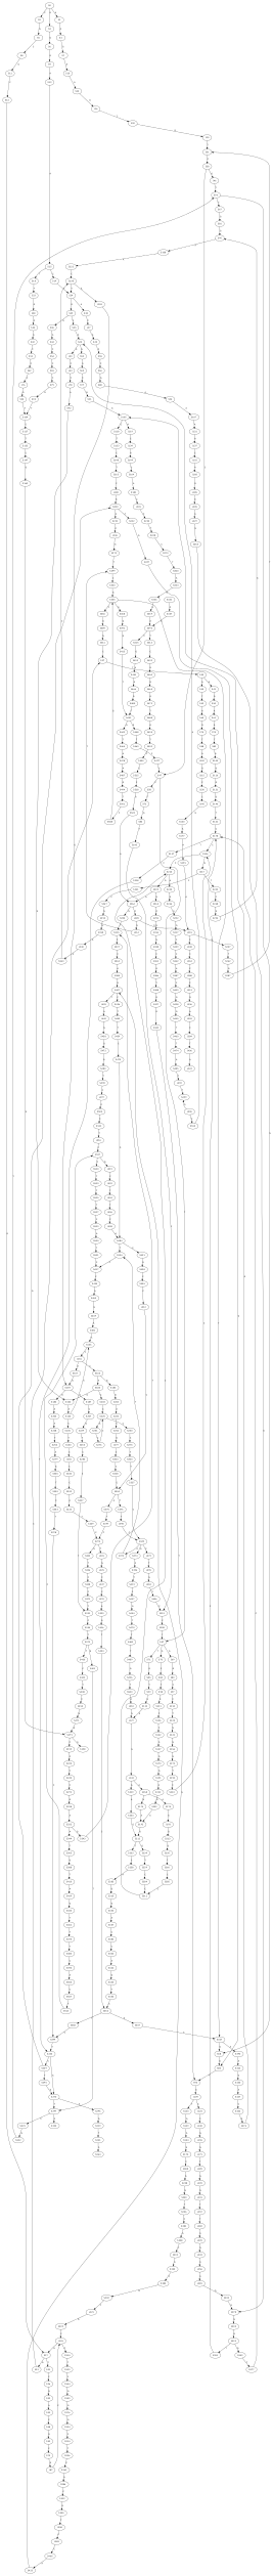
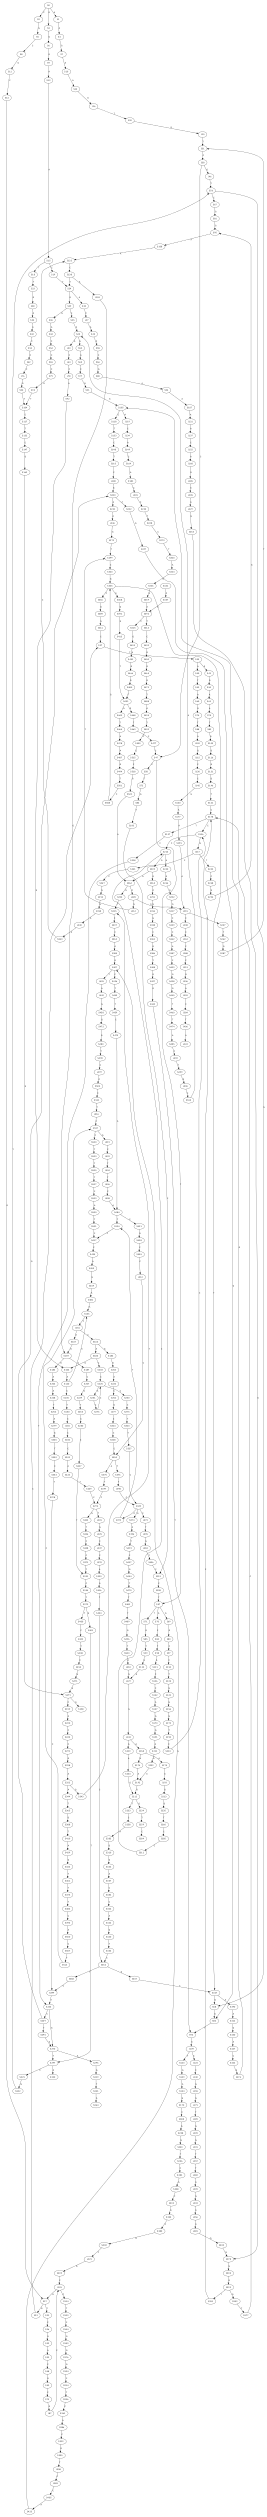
  strict digraph {
    fontname="IBM Plex Sans"
    node [fontname="IBM Plex Sans"]
    edge [fontname="IBM Plex Sans"]
    S0
    S1
    S2
    S3
    S4
    S5
    S6
    S7
    S8
    S9
    S10
    S11
    S12
    S13
    S14
    S15
    S16
    S17
    S18
    S19
    S20
    S21
    S22
    S23
    S24
    S25
    S26
    S27
    S28
    S29
    S30
    S31
    S32
    S33
    S34
    S35
    S36
    S37
    S38
    S39
    S40
    S41
    S42
    S43
    S44
    S45
    S46
    S47
    S48
    S49
    S50
    S51
    S52
    S53
    S54
    S55
    S56
    S57
    S58
    S59
    S60
    S61
    S62
    S63
    S64
    S65
    S66
    S67
    S68
    S69
    S70
    S71
    S72
    S73
    S74
    S75
    S76
    S77
    S78
    S79
    S80
    S81
    S82
    S83
    S84
    S85
    S86
    S87
    S88
    S89
    S90
    S91
    S92
    S93
    S94
    S95
    S96
    S97
    S98
    S99
    S100
    S101
    S102
    S103
    S104
    S105
    S106
    S107
    S108
    S109
    S110
    S111
    S112
    S113
    S114
    S115
    S116
    S117
    S118
    S119
    S120
    S121
    S122
    S123
    S124
    S125
    S126
    S127
    S128
    S129
    S130
    S131
    S132
    S133
    S134
    S135
    S136
    S137
    S138
    S139
    S140
    S141
    S142
    S143
    S144
    S145
    S146
    S147
    S148
    S149
    S150
    S151
    S152
    S153
    S154
    S155
    S156
    S157
    S158
    S219
    S159
    S160
    S161
    S162
    S163
    S164
    S165
    S166
    S167
    S168
    S169
    S170
    S171
    S172
    S173
    S174
    S175
    S176
    S177
    S178
    S179
    S180
    S181
    S182
    S183
    S184
    S185
    S186
    S187
    S188
    S189
    S190
    S191
    S192
    S193
    S194
    S195
    S196
    S197
    S198
    S199
    S200
    S201
    S202
    S203
    S204
    S205
    S206
    S207
    S208
    S209
    S210
    S211
    S212
    S213
    S214
    S215
    S216
    S217
    S218
    S220
    S221
    S222
    S223
    S224
    S225
    S226
    S227
    S228
    S229
    S230
    S231
    S232
    S233
    S234
    S235
    S236
    S237
    S238
    S239
    S240
    S241
    S242
    S243
    S244
    S245
    S246
    S247
    S248
    S249
    S250
    S251
    S252
    S253
    S254
    S255
    S256
    S257
    S258
    S259
    S260
    S261
    S262
    S263
    S264
    S265
    S266
    S267
    S268
    S269
    S270
    S271
    S272
    S273
    S274
    S275
    S276
    S277
    S278
    S279
    S280
    S281
    S282
    S283
    S284
    S285
    S286
    S287
    S288
    S289
    S290
    S291
    S292
    S293
    S294
    S295
    S296
    S297
    S298
    S299
    S300
    S301
    S302
    S303
    S304
    S305
    S306
    S307
    S308
    S309
    S310
    S311
    S312
    S313
    S314
    S315
    S316
    S317
    S318
    S319
    S320
    S321
    S322
    S323
    S324
    S325
    S326
    S327
    S328
    S329
    S330
    S331
    S332
    S333
    S334
    S335
    S336
    S337
    S338
    S339
    S340
    S341
    S342
    S343
    S344
    S345
    S346
    S347
    S348
    S349
    S350
    S351
    S352
    S353
    S354
    S355
    S356
    S357
    S358
    S359
    S360
    S361
    S362
    S363
    S364
    S365
    S366
    S367
    S368
    S369
    S370
    S371
    S372
    S373
    S374
    S375
    S376
    S377
    S378
    S379
    S380
    S381
    S382
    S383
    S384
    S385
    S386
    S387
    S388
    S389
    S390
    S391
    S392
    S393
    S394
    S395
    S396
    S397
    S398
    S399
    S400
    S401
    S402
    S403
    S404
    S405
    S406
    S407
    S408
    S409
    S410
    S411
    S412
    S413
    S414
    S415
    S416
    S417
    S418
    S419
    S420
    S421
    S422
    S423
    S424
    S425
    S426
    S427
    S428
    S429
    S430
    S431
    S432
    S433
    S434
    S435
    S436
    S437
    S438
    S439
    S440
    S442
    S443
    S444
    S445
    S446
    S447
    S448
    S449
    S450
    S451
    S452
    S453
    S454
    S455
    S456
    S441
    S457
    S458
    S459
    S460
    S461
    S462
    S463
    S464
    S465
    S466
    S467
    S468
    S469
    S470
    S471
    S472
    S473
    S474
    S475
    S476
    S477
    S478
    S479
    S480
    S481
    S482
    S483
    S484
    S485
    S486
    S487
    S488
    S489
    S490
    S491
    S492
    S493
    S494
    S495
    S496
    S497
    S498
    S499
    S500
    S501
    S502
    S503
    S504
    S505
    S506
    S507
    S508
    S509
    S510
    S511
    S512
    S513
    S514
    S515
    S516
    S517
    S518
    S519
    S520
    S521
    S522
    S523
    S524
    S525
    S526
    S527
    S528
    S529
    S530
    S531
    S0 -> S1 [label=A]
    S0 -> S2 [label=C]
    S0 -> S3 [label=G]
    S1 -> S4 [label=A]
    S2 -> S5 [label=G]
    S3 -> S6 [label=G]
    S4 -> S7 [label=G]
    S5 -> S8 [label=C]
    S6 -> S9 [label=G]
    S7 -> S10 [label=A]
    S8 -> S11 [label=G]
    S9 -> S12 [label=A]
    S10 -> S13 [label=A]
    S11 -> S14 [label=C]
    S12 -> S15 [label=A]
    S13 -> S16 [label=G]
    S14 -> S17 [label=G]
    S15 -> S18 [label=T]
    S15 -> S19 [label=C]
    S16 -> S20 [label=T]
    S17 -> S21 [label=T]
    S17 -> S22 [label=G]
    S18 -> S23 [label=T]
    S19 -> S24 [label=T]
    S20 -> S25 [label=G]
    S21 -> S26 [label=C]
    S22 -> S27 [label=C]
    S23 -> S28 [label=G]
    S24 -> S29 [label=G]
    S24 -> S30 [label=A]
    S25 -> S31 [label=T]
    S26 -> S32 [label=G]
    S27 -> S33 [label=T]
    S28 -> S34 [label=A]
    S29 -> S35 [label=C]
    S29 -> S36 [label=G]
    S30 -> S37 [label=C]
    S31 -> S38 [label=C]
    S32 -> S39 [label=A]
    S33 -> S40 [label=A]
    S33 -> S41 [label=G]
    S34 -> S42 [label=A]
    S35 -> S43 [label=A]
    S36 -> S44 [label=A]
    S37 -> S45 [label=A]
    S38 -> S46 [label=G]
    S38 -> S47 [label=C]
    S39 -> S48 [label=C]
    S40 -> S49 [label=T]
    S41 -> S50 [label=G]
    S42 -> S51 [label=C]
    S43 -> S52 [label=G]
    S43 -> S53 [label=A]
    S44 -> S54 [label=C]
    S45 -> S55 [label=A]
    S46 -> S56 [label=T]
    S47 -> S57 [label=T]
    S47 -> S58 [label=C]
    S48 -> S59 [label=G]
    S49 -> S60 [label=A]
    S50 -> S61 [label=A]
    S51 -> S62 [label=C]
    S52 -> S63 [label=A]
    S53 -> S64 [label=C]
    S54 -> S65 [label=C]
    S55 -> S66 [label=C]
    S56 -> S67 [label=C]
    S56 -> S68 [label=G]
    S57 -> S69 [label=G]
    S57 -> S70 [label=A]
    S57 -> S71 [label=T]
    S58 -> S72 [label=T]
    S59 -> S73 [label=C]
    S60 -> S74 [label=G]
    S61 -> S75 [label=A]
    S62 -> S76 [label=C]
    S63 -> S77 [label=C]
    S64 -> S78 [label=C]
    S65 -> S79 [label=C]
    S66 -> S80 [label=G]
    S67 -> S81 [label=G]
    S68 -> S82 [label=G]
    S69 -> S83 [label=G]
    S70 -> S84 [label=C]
    S71 -> S85 [label=G]
    S72 -> S86 [label=G]
    S73 -> S87 [label=G]
    S74 -> S88 [label=T]
    S75 -> S89 [label=T]
    S76 -> S90 [label=G]
    S77 -> S91 [label=G]
    S78 -> S92 [label=A]
    S79 -> S93 [label=G]
    S80 -> S94 [label=A]
    S81 -> S95 [label=G]
    S82 -> S96 [label=T]
    S83 -> S97 [label=C]
    S84 -> S98 [label=T]
    S85 -> S99 [label=T]
    S86 -> S100 [label=T]
    S87 -> S101 [label=C]
    S88 -> S102 [label=A]
    S89 -> S103 [label=G]
    S90 -> S104 [label=T]
    S91 -> S105 [label=G]
    S92 -> S106 [label=G]
    S93 -> S104 [label=T]
    S94 -> S107 [label=A]
    S95 -> S108 [label=A]
    S96 -> S109 [label=A]
    S97 -> S110 [label=C]
    S98 -> S111 [label=A]
    S99 -> S112 [label=A]
    S100 -> S113 [label=C]
    S101 -> S17 [label=G]
    S101 -> S114 [label=C]
    S102 -> S115 [label=G]
    S103 -> S116 [label=G]
    S104 -> S117 [label=C]
    S105 -> S118 [label=C]
    S105 -> S119 [label=A]
    S106 -> S120 [label=A]
    S107 -> S121 [label=A]
    S108 -> S122 [label=A]
    S109 -> S123 [label=T]
    S109 -> S124 [label=C]
    S110 -> S125 [label=T]
    S111 -> S126 [label=C]
    S112 -> S127 [label=G]
    S113 -> S128 [label=C]
    S114 -> S129 [label=T]
    S115 -> S130 [label=C]
    S116 -> S131 [label=G]
    S117 -> S132 [label=T]
    S118 -> S133 [label=T]
    S119 -> S134 [label=C]
    S120 -> S135 [label=C]
    S120 -> S136 [label=A]
    S121 -> S137 [label=A]
    S122 -> S138 [label=C]
    S123 -> S139 [label=G]
    S124 -> S140 [label=C]
    S125 -> S141 [label=G]
    S126 -> S142 [label=C]
    S127 -> S143 [label=G]
    S128 -> S57 [label=T]
    S129 -> S144 [label=C]
    S130 -> S145 [label=C]
    S131 -> S146 [label=G]
    S132 -> S147 [label=C]
    S133 -> S148 [label=C]
    S134 -> S149 [label=A]
    S135 -> S150 [label=T]
    S136 -> S151 [label=C]
    S137 -> S152 [label=C]
    S138 -> S24 [label=T]
    S138 -> S153 [label=A]
    S139 -> S154 [label=A]
    S140 -> S155 [label=G]
    S141 -> S156 [label=G]
    S142 -> S157 [label=A]
    S143 -> S158 [label=A]
    S143 -> S219 [label=G]
    S144 -> S159 [label=G]
    S145 -> S160 [label=G]
    S146 -> S161 [label=T]
    S147 -> S162 [label=G]
    S148 -> S163 [label=T]
    S149 -> S164 [label=C]
    S150 -> S165 [label=C]
    S151 -> S166 [label=C]
    S151 -> S167 [label=A]
    S152 -> S168 [label=A]
    S153 -> S169 [label=G]
    S154 -> S170 [label=G]
    S155 -> S171 [label=G]
    S156 -> S172 [label=G]
    S157 -> S173 [label=G]
    S158 -> S174 [label=G]
    S158 -> S175 [label=A]
    S219 -> S244 [label=A]
    S159 -> S176 [label=G]
    S160 -> S177 [label=A]
    S161 -> S178 [label=C]
    S162 -> S179 [label=G]
    S163 -> S180 [label=C]
    S164 -> S181 [label=A]
    S165 -> S182 [label=C]
    S166 -> S183 [label=A]
    S166 -> S184 [label=G]
    S167 -> S169 [label=G]
    S168 -> S185 [label=G]
    S169 -> S186 [label=G]
    S169 -> S187 [label=C]
    S170 -> S188 [label=C]
    S171 -> S189 [label=T]
    S172 -> S190 [label=T]
    S173 -> S191 [label=G]
    S174 -> S192 [label=A]
    S175 -> S193 [label=A]
    S176 -> S194 [label=G]
    S177 -> S195 [label=A]
    S178 -> S196 [label=C]
    S178 -> S197 [label=T]
    S179 -> S198 [label=A]
    S179 -> S199 [label=C]
    S180 -> S200 [label=G]
    S181 -> S201 [label=C]
    S182 -> S202 [label=C]
    S183 -> S106 [label=G]
    S183 -> S203 [label=C]
    S184 -> S204 [label=G]
    S185 -> S205 [label=A]
    S186 -> S206 [label=A]
    S187 -> S207 [label=C]
    S188 -> S208 [label=G]
    S189 -> S209 [label=G]
    S190 -> S210 [label=C]
    S191 -> S211 [label=A]
    S192 -> S212 [label=G]
    S193 -> S213 [label=G]
    S194 -> S214 [label=C]
    S195 -> S215 [label=A]
    S196 -> S216 [label=C]
    S196 -> S217 [label=G]
    S197 -> S218 [label=C]
    S199 -> S220 [label=A]
    S200 -> S221 [label=A]
    S200 -> S222 [label=T]
    S201 -> S223 [label=C]
    S202 -> S224 [label=A]
    S203 -> S225 [label=C]
    S204 -> S226 [label=A]
    S205 -> S227 [label=A]
    S206 -> S228 [label=A]
    S207 -> S229 [label=G]
    S208 -> S230 [label=G]
    S209 -> S231 [label=G]
    S210 -> S196 [label=C]
    S211 -> S232 [label=G]
    S212 -> S233 [label=T]
    S212 -> S234 [label=G]
    S213 -> S235 [label=G]
    S214 -> S236 [label=T]
    S215 -> S237 [label=G]
    S215 -> S238 [label=C]
    S216 -> S239 [label=G]
    S216 -> S240 [label=A]
    S217 -> S241 [label=C]
    S217 -> S242 [label=T]
    S218 -> S243 [label=T]
    S220 -> S245 [label=C]
    S221 -> S246 [label=A]
    S222 -> S247 [label=G]
    S223 -> S248 [label=T]
    S224 -> S249 [label=T]
    S225 -> S250 [label=C]
    S225 -> S251 [label=A]
    S226 -> S252 [label=C]
    S227 -> S253 [label=G]
    S228 -> S254 [label=T]
    S229 -> S255 [label=T]
    S230 -> S256 [label=T]
    S231 -> S257 [label=T]
    S232 -> S192 [label=A]
    S233 -> S258 [label=C]
    S234 -> S259 [label=T]
    S235 -> S260 [label=T]
    S236 -> S261 [label=C]
    S237 -> S262 [label=T]
    S238 -> S263 [label=C]
    S239 -> S264 [label=A]
    S239 -> S265 [label=G]
    S240 -> S266 [label=G]
    S241 -> S267 [label=C]
    S242 -> S268 [label=C]
    S243 -> S269 [label=C]
    S243 -> S270 [label=G]
    S244 -> S212 [label=G]
    S245 -> S271 [label=C]
    S246 -> S272 [label=G]
    S247 -> S82 [label=G]
    S248 -> S273 [label=C]
    S249 -> S274 [label=C]
    S250 -> S275 [label=C]
    S251 -> S276 [label=C]
    S252 -> S277 [label=G]
    S253 -> S278 [label=G]
    S254 -> S279 [label=A]
    S255 -> S280 [label=C]
    S256 -> S281 [label=C]
    S257 -> S282 [label=T]
    S258 -> S283 [label=A]
    S259 -> S284 [label=C]
    S260 -> S285 [label=C]
    S261 -> S286 [label=A]
    S262 -> S287 [label=G]
    S263 -> S288 [label=C]
    S264 -> S289 [label=A]
    S264 -> S290 [label=G]
    S265 -> S291 [label=A]
    S266 -> S292 [label=A]
    S267 -> S293 [label=G]
    S268 -> S294 [label=G]
    S269 -> S200 [label=G]
    S269 -> S295 [label=T]
    S270 -> S296 [label=A]
    S270 -> S297 [label=T]
    S271 -> S298 [label=G]
    S272 -> S299 [label=T]
    S273 -> S300 [label=T]
    S274 -> S301 [label=T]
    S274 -> S302 [label=G]
    S275 -> S303 [label=T]
    S276 -> S225 [label=C]
    S277 -> S304 [label=C]
    S278 -> S305 [label=G]
    S279 -> S306 [label=G]
    S280 -> S307 [label=C]
    S281 -> S308 [label=G]
    S282 -> S309 [label=A]
    S283 -> S310 [label=G]
-   S284 -> S311 [label=C]
    S285 -> S311 [label=C]
    S286 -> S312 [label=C]
    S287 -> S31 [label=T]
    S288 -> S313 [label=C]
    S289 -> S215 [label=A]
    S289 -> S314 [label=G]
    S290 -> S315 [label=T]
    S291 -> S316 [label=G]
    S292 -> S317 [label=G]
    S293 -> S318 [label=G]
    S294 -> S95 [label=G]
    S295 -> S270 [label=G]
    S296 -> S319 [label=G]
    S297 -> S320 [label=A]
    S297 -> S321 [label=C]
    S298 -> S322 [label=A]
    S299 -> S323 [label=C]
    S300 -> S324 [label=A]
    S301 -> S325 [label=G]
    S302 -> S326 [label=T]
    S303 -> S327 [label=T]
    S304 -> S328 [label=C]
    S305 -> S329 [label=G]
    S306 -> S330 [label=T]
    S307 -> S331 [label=T]
    S308 -> S332 [label=C]
    S309 -> S333 [label=G]
    S310 -> S334 [label=G]
    S311 -> S216 [label=C]
    S312 -> S335 [label=G]
    S313 -> S336 [label=G]
    S314 -> S299 [label=T]
    S315 -> S337 [label=C]
    S316 -> S338 [label=G]
    S317 -> S339 [label=C]
    S318 -> S340 [label=A]
    S319 -> S341 [label=T]
    S321 -> S342 [label=G]
    S322 -> S343 [label=G]
    S322 -> S344 [label=A]
    S323 -> S345 [label=G]
    S324 -> S346 [label=G]
    S325 -> S347 [label=C]
    S326 -> S348 [label=C]
    S327 -> S349 [label=C]
    S328 -> S350 [label=C]
    S329 -> S351 [label=T]
    S329 -> S352 [label=G]
    S330 -> S353 [label=C]
    S331 -> S354 [label=C]
    S332 -> S355 [label=A]
    S333 -> S356 [label=A]
    S334 -> S357 [label=A]
    S335 -> S358 [label=T]
    S336 -> S359 [label=A]
    S337 -> S360 [label=C]
    S338 -> S361 [label=C]
    S339 -> S362 [label=C]
    S340 -> S363 [label=A]
    S341 -> S364 [label=A]
    S342 -> S56 [label=T]
    S343 -> S315 [label=T]
    S344 -> S365 [label=T]
    S345 -> S366 [label=C]
    S345 -> S367 [label=T]
    S345 -> S368 [label=A]
    S346 -> S369 [label=A]
    S347 -> S370 [label=C]
    S348 -> S371 [label=C]
    S349 -> S372 [label=A]
    S349 -> S373 [label=C]
    S349 -> S374 [label=G]
    S350 -> S375 [label=A]
    S350 -> S376 [label=T]
    S351 -> S178 [label=C]
    S352 -> S377 [label=T]
    S353 -> S378 [label=T]
    S354 -> S379 [label=T]
    S355 -> S380 [label=C]
    S356 -> S381 [label=A]
    S357 -> S382 [label=C]
    S358 -> S383 [label=C]
    S359 -> S384 [label=C]
    S360 -> S385 [label=A]
    S361 -> S386 [label=G]
    S362 -> S387 [label=A]
-   S363 -> S138 [label=C]
+   S363 -> S122 [label=C]
    S365 -> S388 [label=G]
    S366 -> S389 [label=G]
    S367 -> S68 [label=G]
    S367 -> S390 [label=A]
    S368 -> S391 [label=G]
    S369 -> S392 [label=A]
    S370 -> S393 [label=A]
    S371 -> S331 [label=T]
    S372 -> S394 [label=T]
    S373 -> S395 [label=T]
    S374 -> S396 [label=A]
    S375 -> S397 [label=T]
    S376 -> S398 [label=T]
    S377 -> S178 [label=C]
    S378 -> S399 [label=C]
    S379 -> S400 [label=T]
    S379 -> S401 [label=G]
    S380 -> S402 [label=G]
    S381 -> S403 [label=G]
    S382 -> S404 [label=C]
    S383 -> S405 [label=C]
    S384 -> S406 [label=T]
    S385 -> S407 [label=G]
    S386 -> S408 [label=T]
    S387 -> S409 [label=C]
    S388 -> S410 [label=T]
    S389 -> S411 [label=G]
    S390 -> S412 [label=A]
    S391 -> S413 [label=G]
    S392 -> S414 [label=T]
    S392 -> S415 [label=C]
    S393 -> S416 [label=G]
    S394 -> S417 [label=C]
    S395 -> S418 [label=G]
    S396 -> S419 [label=T]
    S397 -> S274 [label=C]
    S398 -> S349 [label=C]
    S399 -> S243 [label=T]
    S400 -> S420 [label=C]
    S401 -> S297 [label=T]
    S402 -> S421 [label=C]
    S403 -> S278 [label=G]
    S404 -> S422 [label=A]
    S405 -> S423 [label=A]
    S406 -> S424 [label=A]
    S407 -> S425 [label=T]
    S407 -> S426 [label=C]
    S408 -> S427 [label=G]
    S409 -> S428 [label=G]
    S410 -> S429 [label=A]
    S411 -> S27 [label=C]
    S412 -> S430 [label=G]
    S413 -> S431 [label=T]
    S414 -> S432 [label=C]
    S415 -> S433 [label=G]
    S416 -> S434 [label=T]
    S417 -> S435 [label=C]
    S418 -> S436 [label=T]
    S419 -> S437 [label=C]
    S420 -> S438 [label=T]
    S421 -> S439 [label=G]
    S422 -> S440 [label=G]
    S423 -> S407 [label=G]
    S425 -> S442 [label=A]
    S426 -> S443 [label=T]
    S427 -> S444 [label=G]
    S428 -> S445 [label=G]
    S429 -> S446 [label=G]
    S430 -> S447 [label=A]
    S431 -> S448 [label=G]
    S431 -> S449 [label=A]
    S432 -> S450 [label=G]
    S433 -> S451 [label=A]
    S434 -> S452 [label=C]
    S435 -> S453 [label=A]
    S436 -> S113 [label=C]
    S437 -> S454 [label=G]
    S438 -> S455 [label=C]
    S439 -> S101 [label=C]
    S440 -> S456 [label=T]
    S442 -> S458 [label=G]
    S443 -> S459 [label=T]
    S444 -> S96 [label=T]
    S445 -> S460 [label=T]
    S446 -> S461 [label=T]
    S447 -> S462 [label=C]
    S448 -> S463 [label=T]
    S449 -> S464 [label=T]
    S450 -> S465 [label=G]
    S451 -> S466 [label=G]
    S452 -> S467 [label=G]
    S452 -> S468 [label=T]
    S453 -> S469 [label=G]
    S454 -> S470 [label=T]
    S455 -> S471 [label=G]
    S456 -> S452 [label=C]
    S441 -> S457 [label=A]
    S457 -> S392 [label=A]
    S458 -> S472 [label=G]
    S459 -> S473 [label=C]
    S460 -> S474 [label=T]
    S461 -> S475 [label=T]
    S462 -> S476 [label=G]
    S463 -> S477 [label=C]
    S464 -> S478 [label=A]
    S465 -> S479 [label=G]
    S466 -> S480 [label=G]
    S467 -> S367 [label=T]
    S468 -> S399 [label=C]
    S469 -> S481 [label=A]
    S470 -> S482 [label=T]
    S471 -> S179 [label=G]
    S472 -> S483 [label=G]
    S473 -> S484 [label=A]
    S474 -> S485 [label=A]
    S475 -> S486 [label=T]
    S476 -> S105 [label=G]
    S477 -> S47 [label=C]
    S478 -> S487 [label=A]
    S479 -> S488 [label=T]
    S480 -> S431 [label=T]
    S481 -> S136 [label=A]
    S482 -> S489 [label=T]
    S483 -> S490 [label=T]
    S484 -> S394 [label=T]
    S484 -> S491 [label=C]
    S485 -> S492 [label=C]
    S486 -> S493 [label=C]
    S487 -> S494 [label=G]
    S488 -> S495 [label=A]
    S489 -> S496 [label=G]
    S490 -> S497 [label=C]
    S491 -> S498 [label=G]
    S492 -> S499 [label=T]
    S493 -> S500 [label=A]
    S494 -> S501 [label=T]
    S495 -> S502 [label=T]
    S496 -> S503 [label=T]
    S497 -> S504 [label=A]
    S498 -> S505 [label=C]
-   S506 -> S499 [label=G]
+   S499 -> S506 [label=G]
    S500 -> S507 [label=C]
    S501 -> S508 [label=C]
    S502 -> S509 [label=C]
    S503 -> S510 [label=A]
    S504 -> S511 [label=C]
    S505 -> S512 [label=C]
    S506 -> S513 [label=C]
    S507 -> S514 [label=T]
    S508 -> S345 [label=G]
    S509 -> S515 [label=C]
    S510 -> S127 [label=G]
    S511 -> S516 [label=T]
    S512 -> S350 [label=C]
    S513 -> S43 [label=A]
    S514 -> S517 [label=C]
    S515 -> S518 [label=C]
    S516 -> S517 [label=C]
    S517 -> S519 [label=G]
    S517 -> S520 [label=C]
    S518 -> S521 [label=G]
    S519 -> S522 [label=C]
    S520 -> S523 [label=T]
    S521 -> S264 [label=A]
    S522 -> S524 [label=T]
    S523 -> S525 [label=T]
    S524 -> S526 [label=T]
    S525 -> S527 [label=T]
    S526 -> S528 [label=C]
    S527 -> S529 [label=C]
    S528 -> S484 [label=A]
    S529 -> S530 [label=A]
    S530 -> S531 [label=T]
    S531 -> S417 [label=C]
  }
